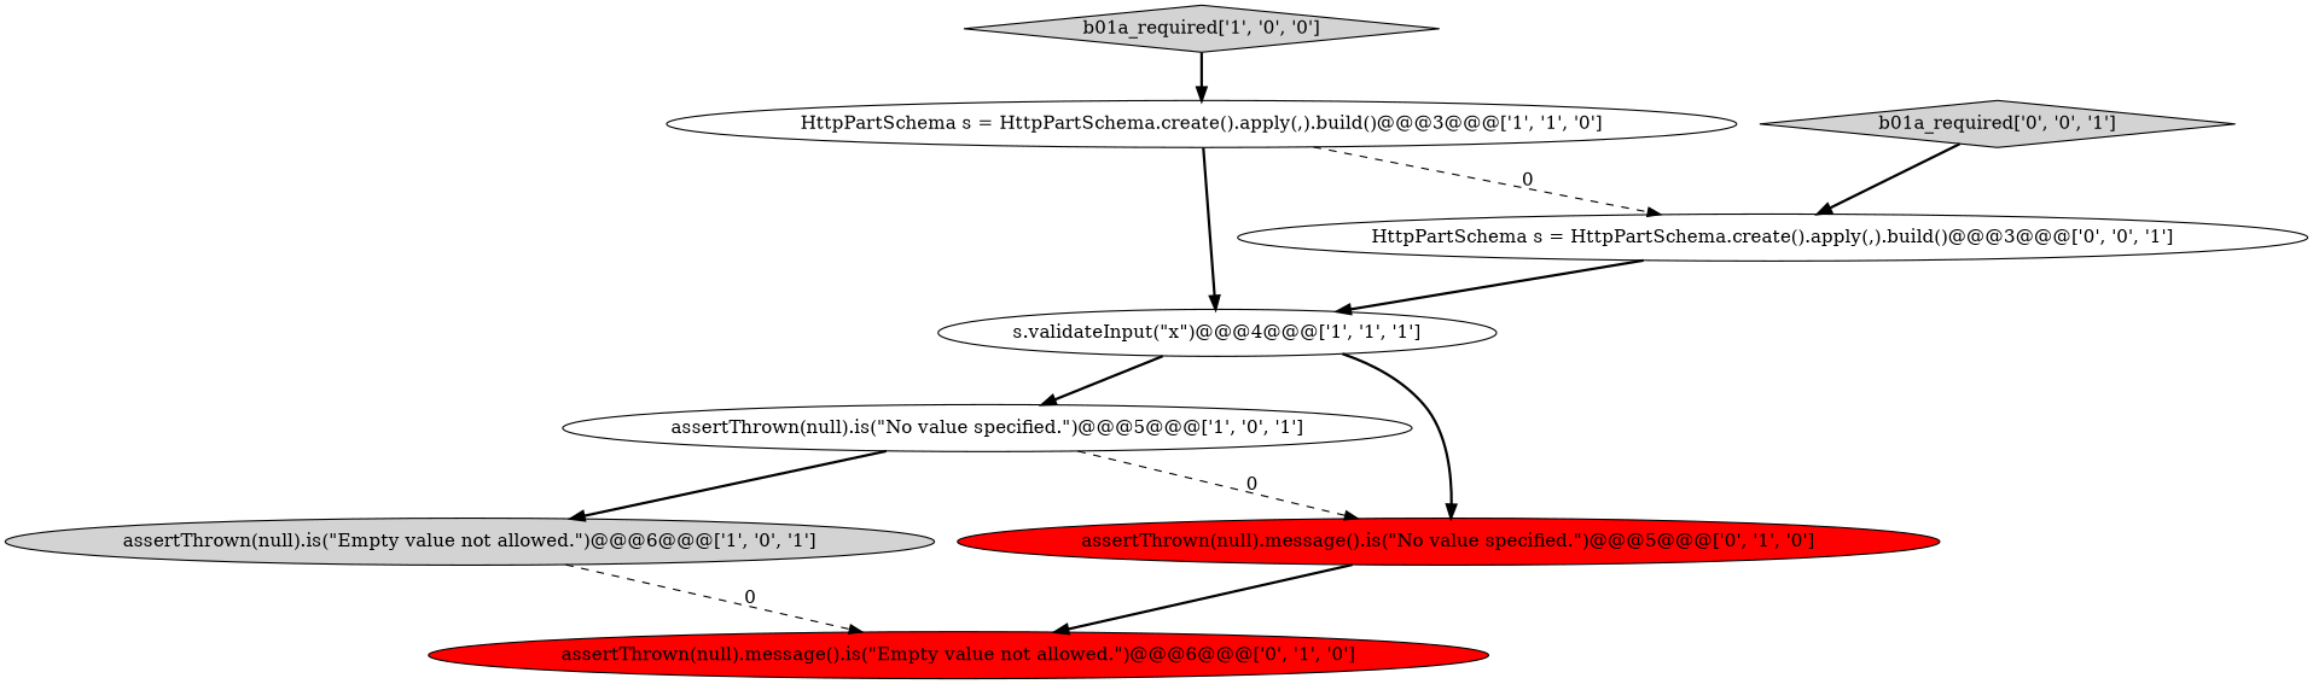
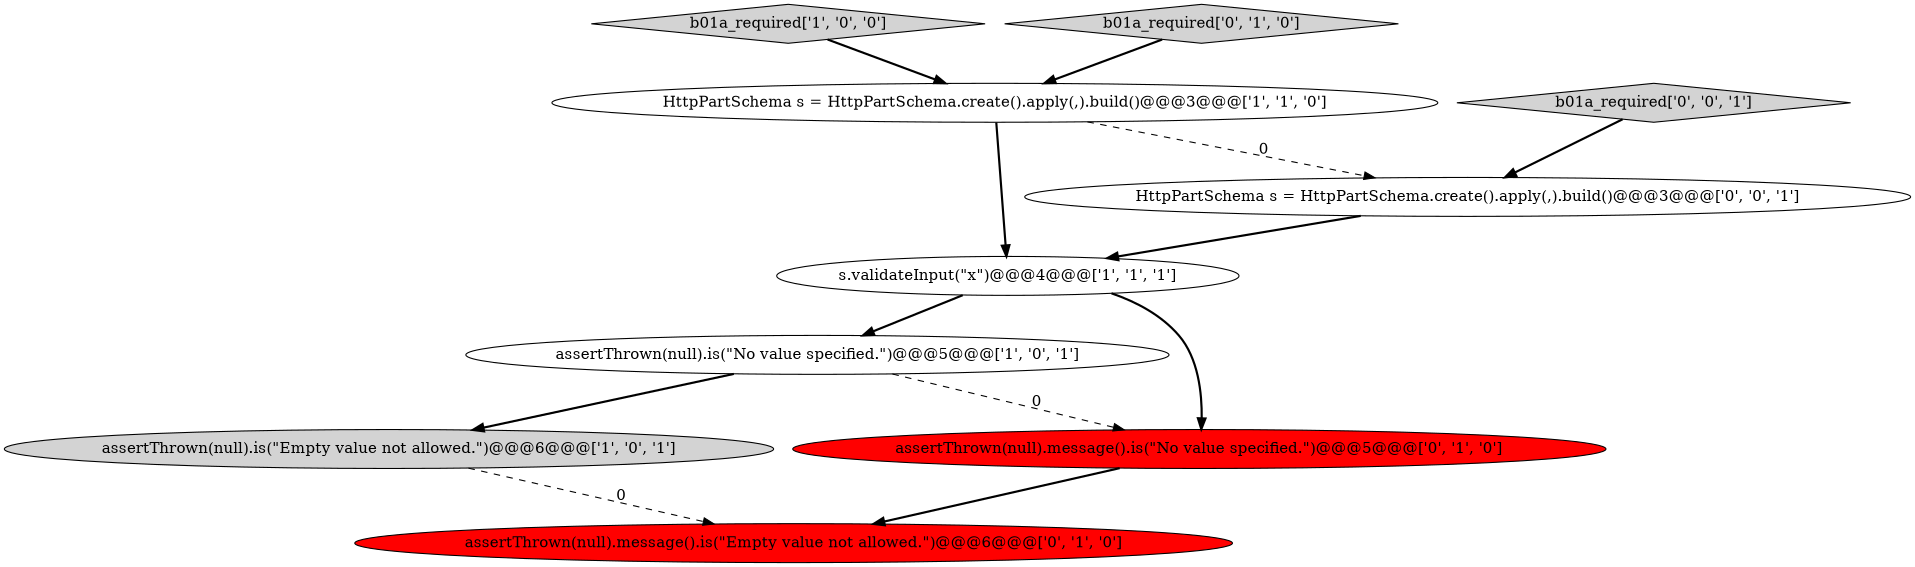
  digraph {
    node [fillcolor=lightgray shape=ellipse style=filled]
    edge [style=bold]
    n1 [label="b01a_required['1', '0', '0']" shape=diamond]
    n2 [fillcolor=white label="HttpPartSchema s = HttpPartSchema.create().apply(,).build()@@@3@@@['1', '1', '0']"]
    n3 [label="b01a_required['0', '0', '1']" shape=diamond]
    n4 [fillcolor=white label="HttpPartSchema s = HttpPartSchema.create().apply(,).build()@@@3@@@['0', '0', '1']"]
+   n5 [label="b01a_required['0', '1', '0']" shape=diamond]
    n6 [label="assertThrown(null).is(\"Empty value not allowed.\")@@@6@@@['1', '0', '1']"]
    n7 [fillcolor=red label="assertThrown(null).message().is(\"Empty value not allowed.\")@@@6@@@['0', '1', '0']"]
    n8 [fillcolor=white label="s.validateInput(\"x\")@@@4@@@['1', '1', '1']"]
    n9 [fillcolor=white label="assertThrown(null).is(\"No value specified.\")@@@5@@@['1', '0', '1']"]
    n10 [fillcolor=red label="assertThrown(null).message().is(\"No value specified.\")@@@5@@@['0', '1', '0']"]
    n1 -> n2
    n2 -> n4 [label=0 style=dashed]
    n2 -> n8
    n3 -> n4
    n4 -> n8
+   n5 -> n2
    n6 -> n7 [label=0 style=dashed]
    n8 -> n9
    n8 -> n10
    n9 -> n6
    n9 -> n10 [label=0 style=dashed]
    n10 -> n7
  }
